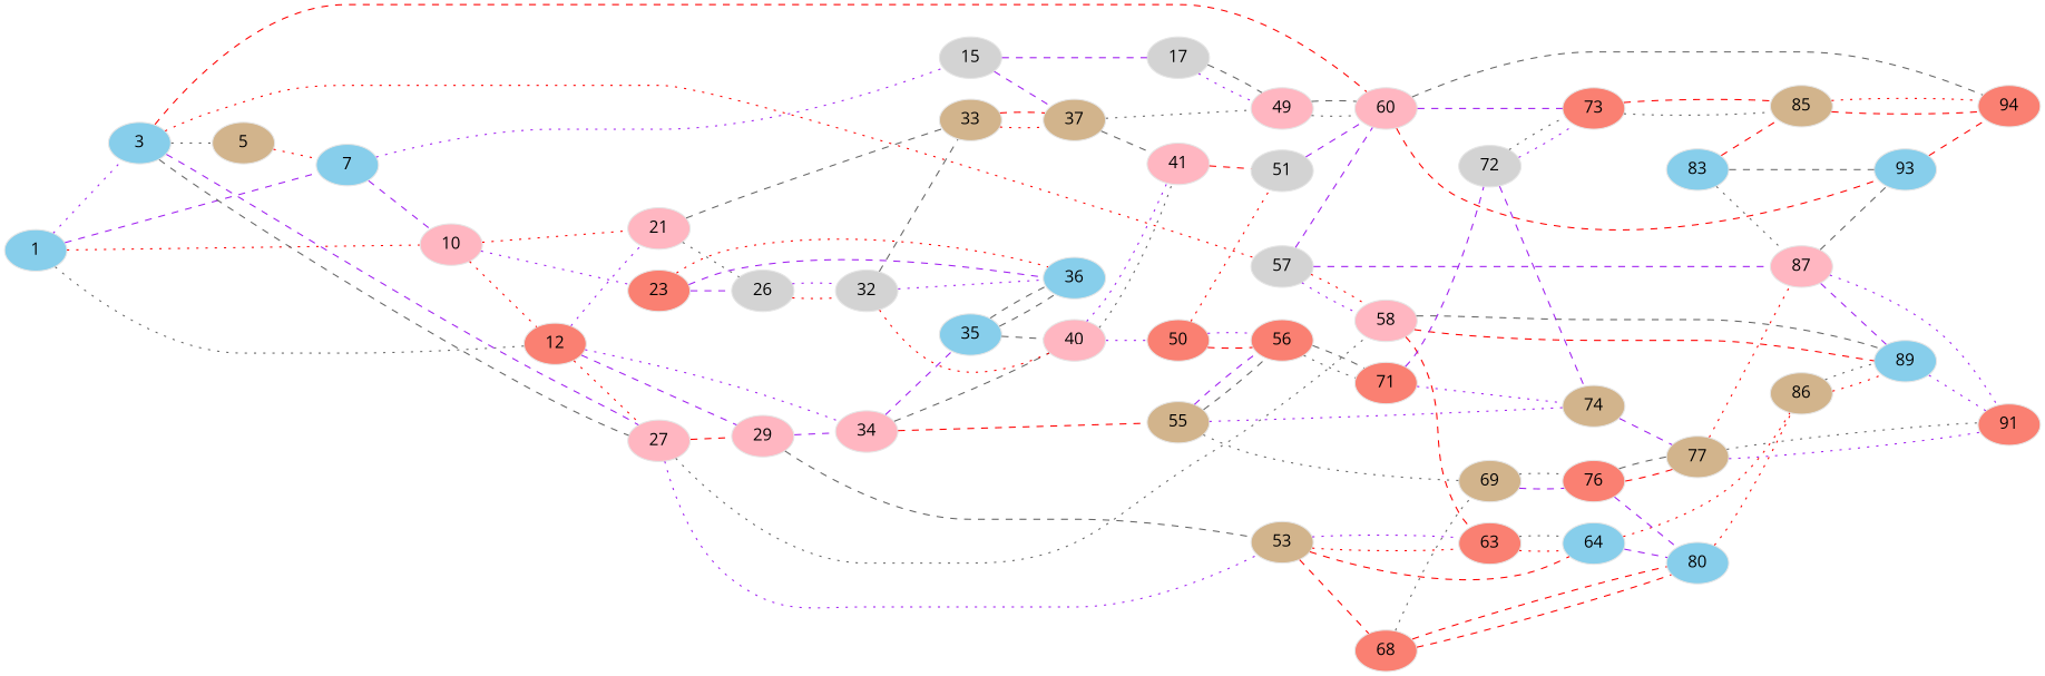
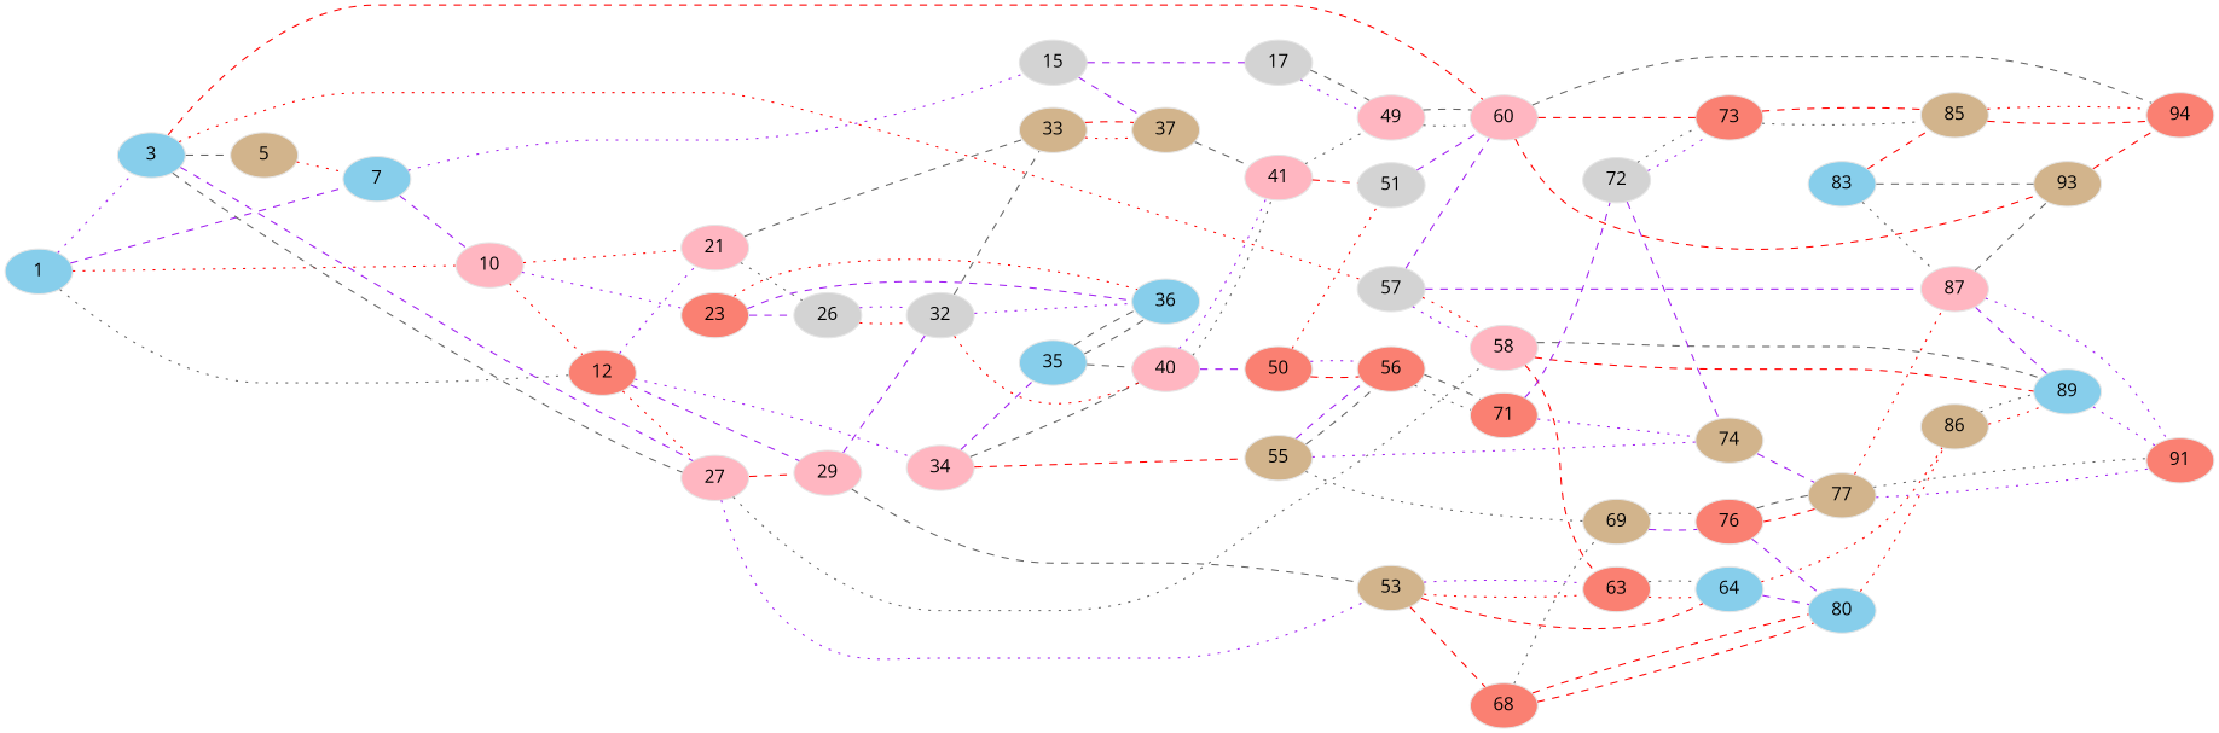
  graph {
    fontname="Open Sans"
    rankdir=LR
    node [color=gray90 fillcolor=lightpink fontname="Open Sans" style=filled]
    edge [color=purple fontname="Open Sans" style=dashed]
    1 [fillcolor=skyblue super="+2+6"]
    3 [fillcolor=skyblue super="+4"]
    7 [fillcolor=skyblue super="+8"]
    10 [super="+11+18"]
    12 [fillcolor=salmon super="+13+31"]
    5 [fillcolor=tan]
    27 [super="+28+52"]
    57 [fillcolor=lightgrey]
    60 [super="+61+67"]
    15 [fillcolor=lightgrey super="+16"]
    21 [super="+25+22"]
    23 [fillcolor=salmon super="+24"]
    29 [super="+30"]
    34 [super="+44"]
    53 [fillcolor=tan super="+54"]
    58 [super="+59"]
    87 [super="+96"]
    73 [fillcolor=salmon]
-   93 [fillcolor=skyblue super="+95"]
+   93 [fillcolor=tan super="+95"]
    94 [fillcolor=salmon]
    17 [fillcolor=lightgrey]
    37 [fillcolor=tan super="+38"]
    26 [fillcolor=lightgrey]
    33 [fillcolor=tan]
    36 [fillcolor=skyblue]
    40 [super="+43"]
    35 [fillcolor=skyblue]
    55 [fillcolor=tan super="+70"]
    49
    41 [super="+42+48"]
    32 [fillcolor=lightgrey super="+39"]
    63 [fillcolor=salmon]
    64 [fillcolor=skyblue super="+79"]
    68 [fillcolor=salmon]
    89 [fillcolor=skyblue super="+90"]
    50 [fillcolor=salmon]
    56 [fillcolor=salmon]
    69 [fillcolor=tan]
    74 [fillcolor=tan super="+75"]
    51 [fillcolor=lightgrey]
    71 [fillcolor=salmon]
    80 [fillcolor=skyblue super="+81"]
    86 [fillcolor=tan]
    76 [fillcolor=salmon]
    77 [fillcolor=tan super="+78"]
    72 [fillcolor=lightgrey super="+82"]
    91 [fillcolor=salmon]
    85 [fillcolor=tan]
    83 [fillcolor=skyblue super="+84+88"]
    1 -- 3 [style=dotted]
    1 -- 7
    1 -- 10 [color=red style=dotted]
    1 -- 12 [color=gray40 style=dotted]
-   3 -- 5 [color=gray40 style=dotted]
+   3 -- 5 [color=gray40]
    3 -- 27 [color=gray40]
    3 -- 27
    3 -- 57 [color=red style=dotted]
    3 -- 60 [color=red]
    7 -- 10
    7 -- 15 [style=dotted]
    10 -- 12 [color=red style=dotted]
    10 -- 21 [color=red style=dotted weight=2]
    10 -- 23 [style=dotted weight=2]
    12 -- 27 [color=red style=dotted]
    12 -- 21 [style=dotted]
    12 -- 29
    12 -- 34 [style=dotted]
    5 -- 7 [color=red style=dotted]
    27 -- 29 [color=red]
    27 -- 53 [style=dotted]
    27 -- 58 [color=gray40 style=dotted]
    57 -- 60
    57 -- 58 [style=dotted]
    57 -- 58 [color=red style=dotted]
    57 -- 87
-   60 -- 73
+   60 -- 73 [color=red]
    60 -- 93 [color=red]
    60 -- 94 [color=gray40]
    15 -- 17
    15 -- 37
    21 -- 26 [color=gray40 style=dotted]
    21 -- 33 [color=gray40]
    23 -- 26
    23 -- 36
    23 -- 36 [color=red style=dotted]
-   29 -- 34
+   29 -- 32
    29 -- 53 [color=gray40 weight=2]
    34 -- 40 [color=gray40]
    34 -- 35
    34 -- 55 [color=red]
    53 -- 63 [color=red style=dotted]
    53 -- 63 [style=dotted]
    53 -- 64 [color=red]
    53 -- 68 [color=red]
    58 -- 63 [color=red]
    58 -- 89 [color=red]
    58 -- 89 [color=gray40]
    87 -- 93 [color=gray40]
    87 -- 89
    87 -- 91 [style=dotted]
    73 -- 85 [color=gray40 style=dotted]
    73 -- 85 [color=red]
    93 -- 94 [color=red]
    17 -- 49 [style=dotted]
    17 -- 49 [color=gray40]
    37 -- 41 [color=gray40 weight=2]
    26 -- 32 [color=red style=dotted]
    26 -- 32 [style=dotted]
    33 -- 37 [color=red style=dotted]
    33 -- 37 [color=red]
    40 -- 41 [color=gray40 style=dotted]
    40 -- 41 [style=dotted]
-   40 -- 50 [style=dotted]
+   40 -- 50
    35 -- 36 [color=gray40]
    35 -- 36 [color=gray40]
    35 -- 40 [color=gray40]
    55 -- 56 [color=gray40]
    55 -- 56
    55 -- 69 [color=gray40 style=dotted]
    55 -- 74 [style=dotted]
    49 -- 60 [color=gray40 style=dotted]
    49 -- 60 [color=gray40]
-   37 -- 49 [color=gray40 style=dotted]
+   41 -- 49 [color=gray40 style=dotted]
    41 -- 51 [color=red]
    32 -- 33 [color=gray40]
    32 -- 36 [style=dotted]
    32 -- 40 [color=red style=dotted]
    63 -- 64 [color=red style=dotted]
    63 -- 64 [color=gray40 style=dotted]
    64 -- 80
    64 -- 86 [color=red style=dotted]
    68 -- 69 [color=gray40 style=dotted]
    68 -- 80 [color=red]
    68 -- 80 [color=red]
    89 -- 91 [style=dotted]
    50 -- 56 [color=red]
    50 -- 56 [style=dotted]
    50 -- 51 [color=red style=dotted]
    56 -- 71 [color=gray40 style=dotted]
    56 -- 71 [color=gray40]
    69 -- 76
    69 -- 76 [color=gray40 style=dotted]
    74 -- 77
    51 -- 60
    71 -- 74 [style=dotted]
    71 -- 72
    80 -- 86 [color=red style=dotted]
    86 -- 89 [color=red style=dotted]
    86 -- 89 [color=gray40 style=dotted]
    76 -- 80
    76 -- 77 [color=red]
    76 -- 77 [color=gray40]
    77 -- 87 [color=red style=dotted]
    77 -- 91 [style=dotted]
    77 -- 91 [color=gray40 style=dotted]
    72 -- 73 [style=dotted]
    72 -- 73 [color=gray40 style=dotted]
    72 -- 74
    85 -- 94 [color=red]
    85 -- 94 [color=red style=dotted]
    83 -- 87 [color=gray40 style=dotted weight=2]
    83 -- 93 [color=gray40 weight=2]
    83 -- 85 [color=red]
  }
